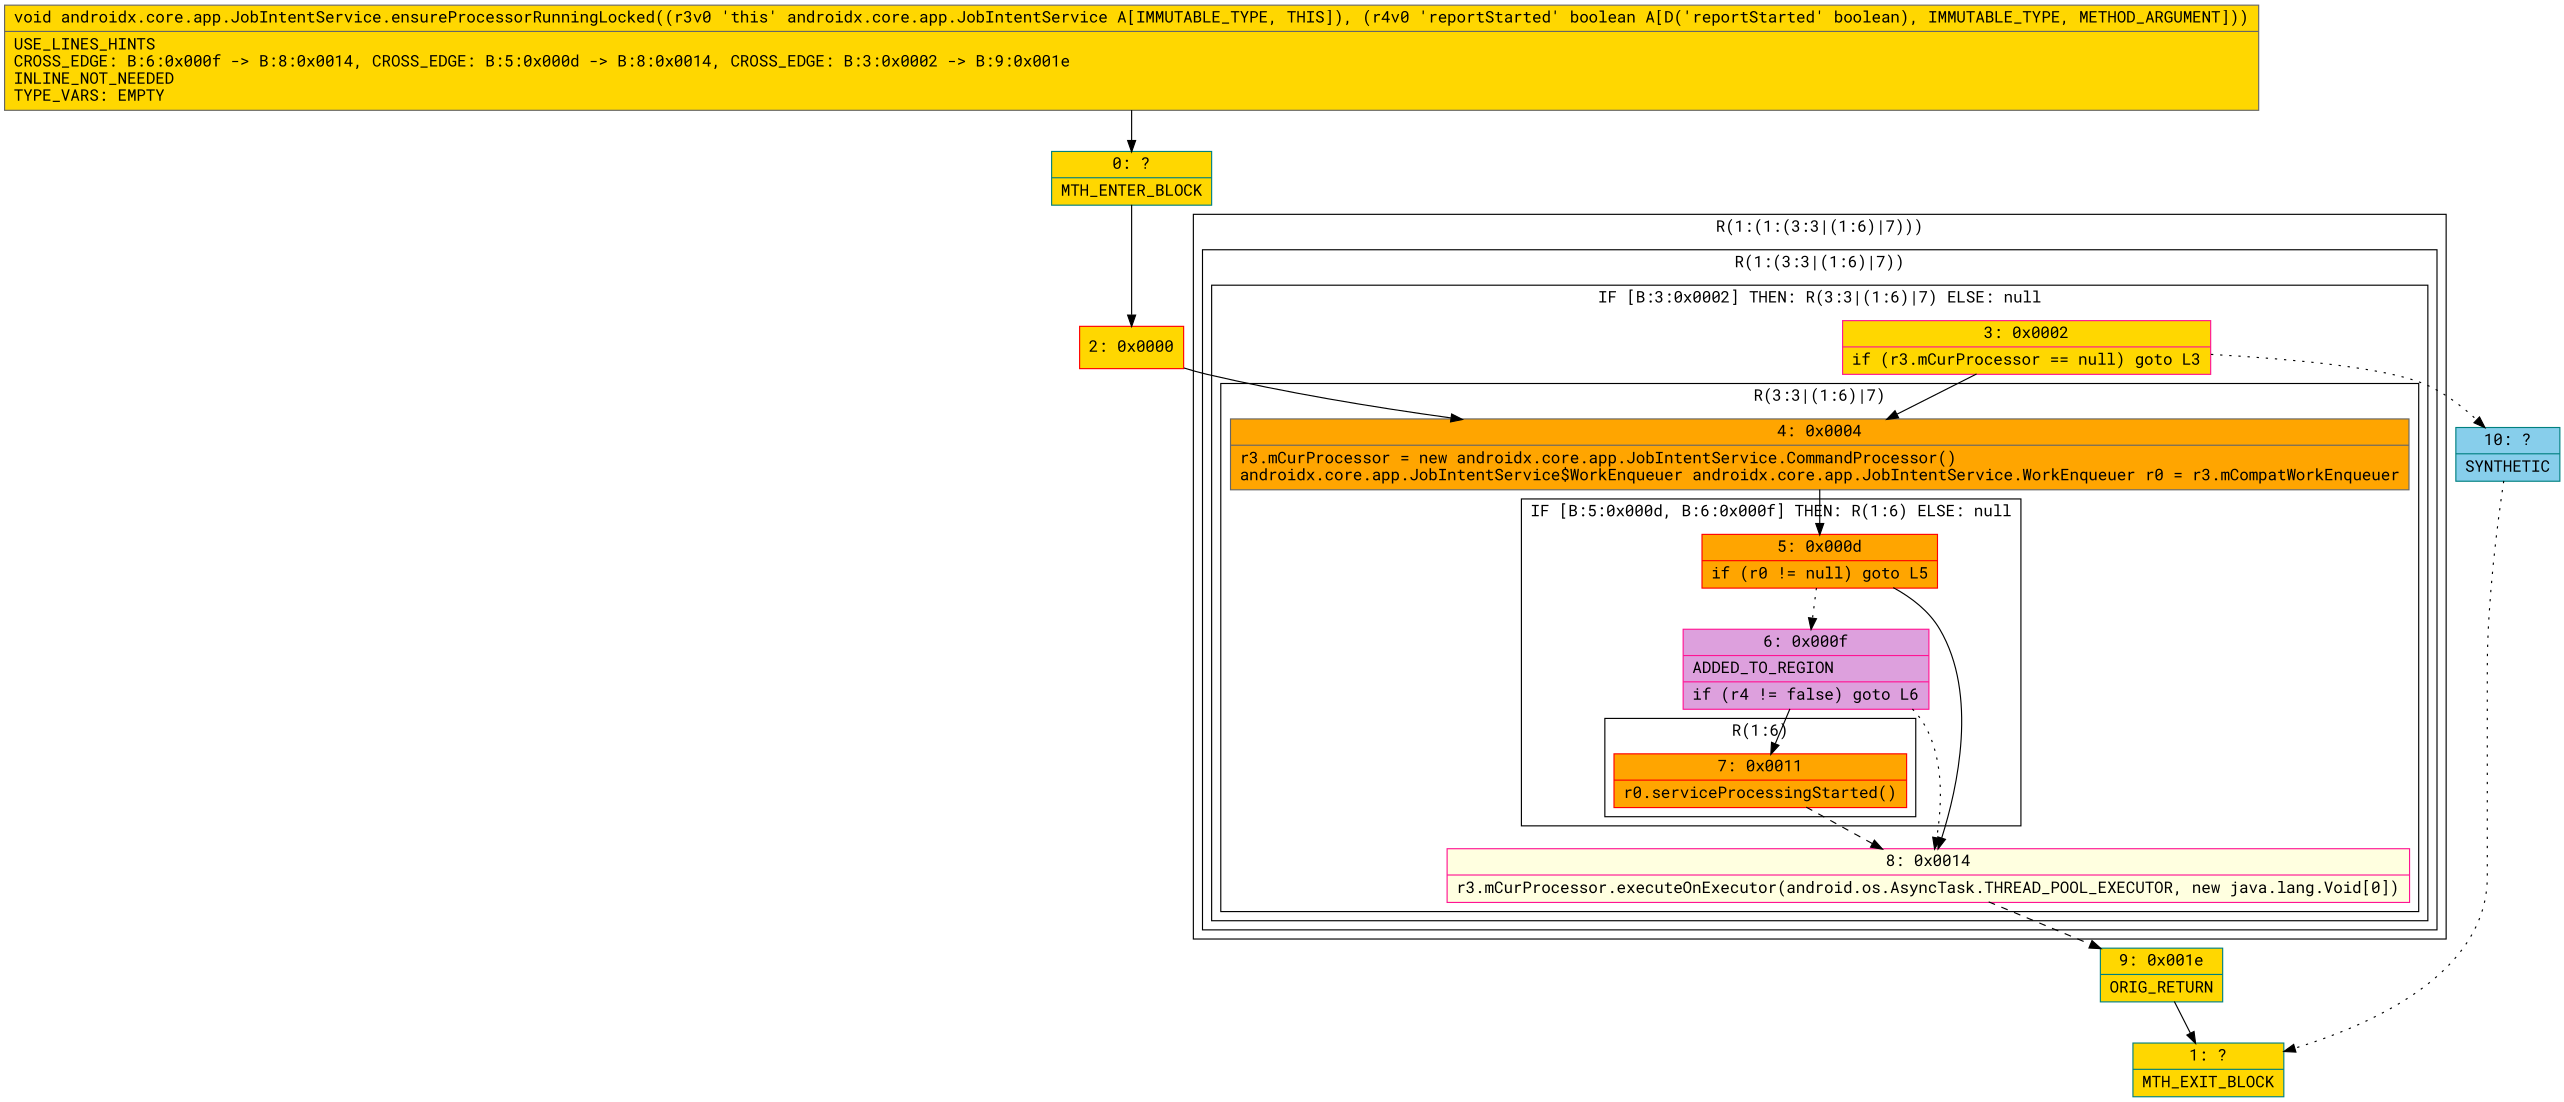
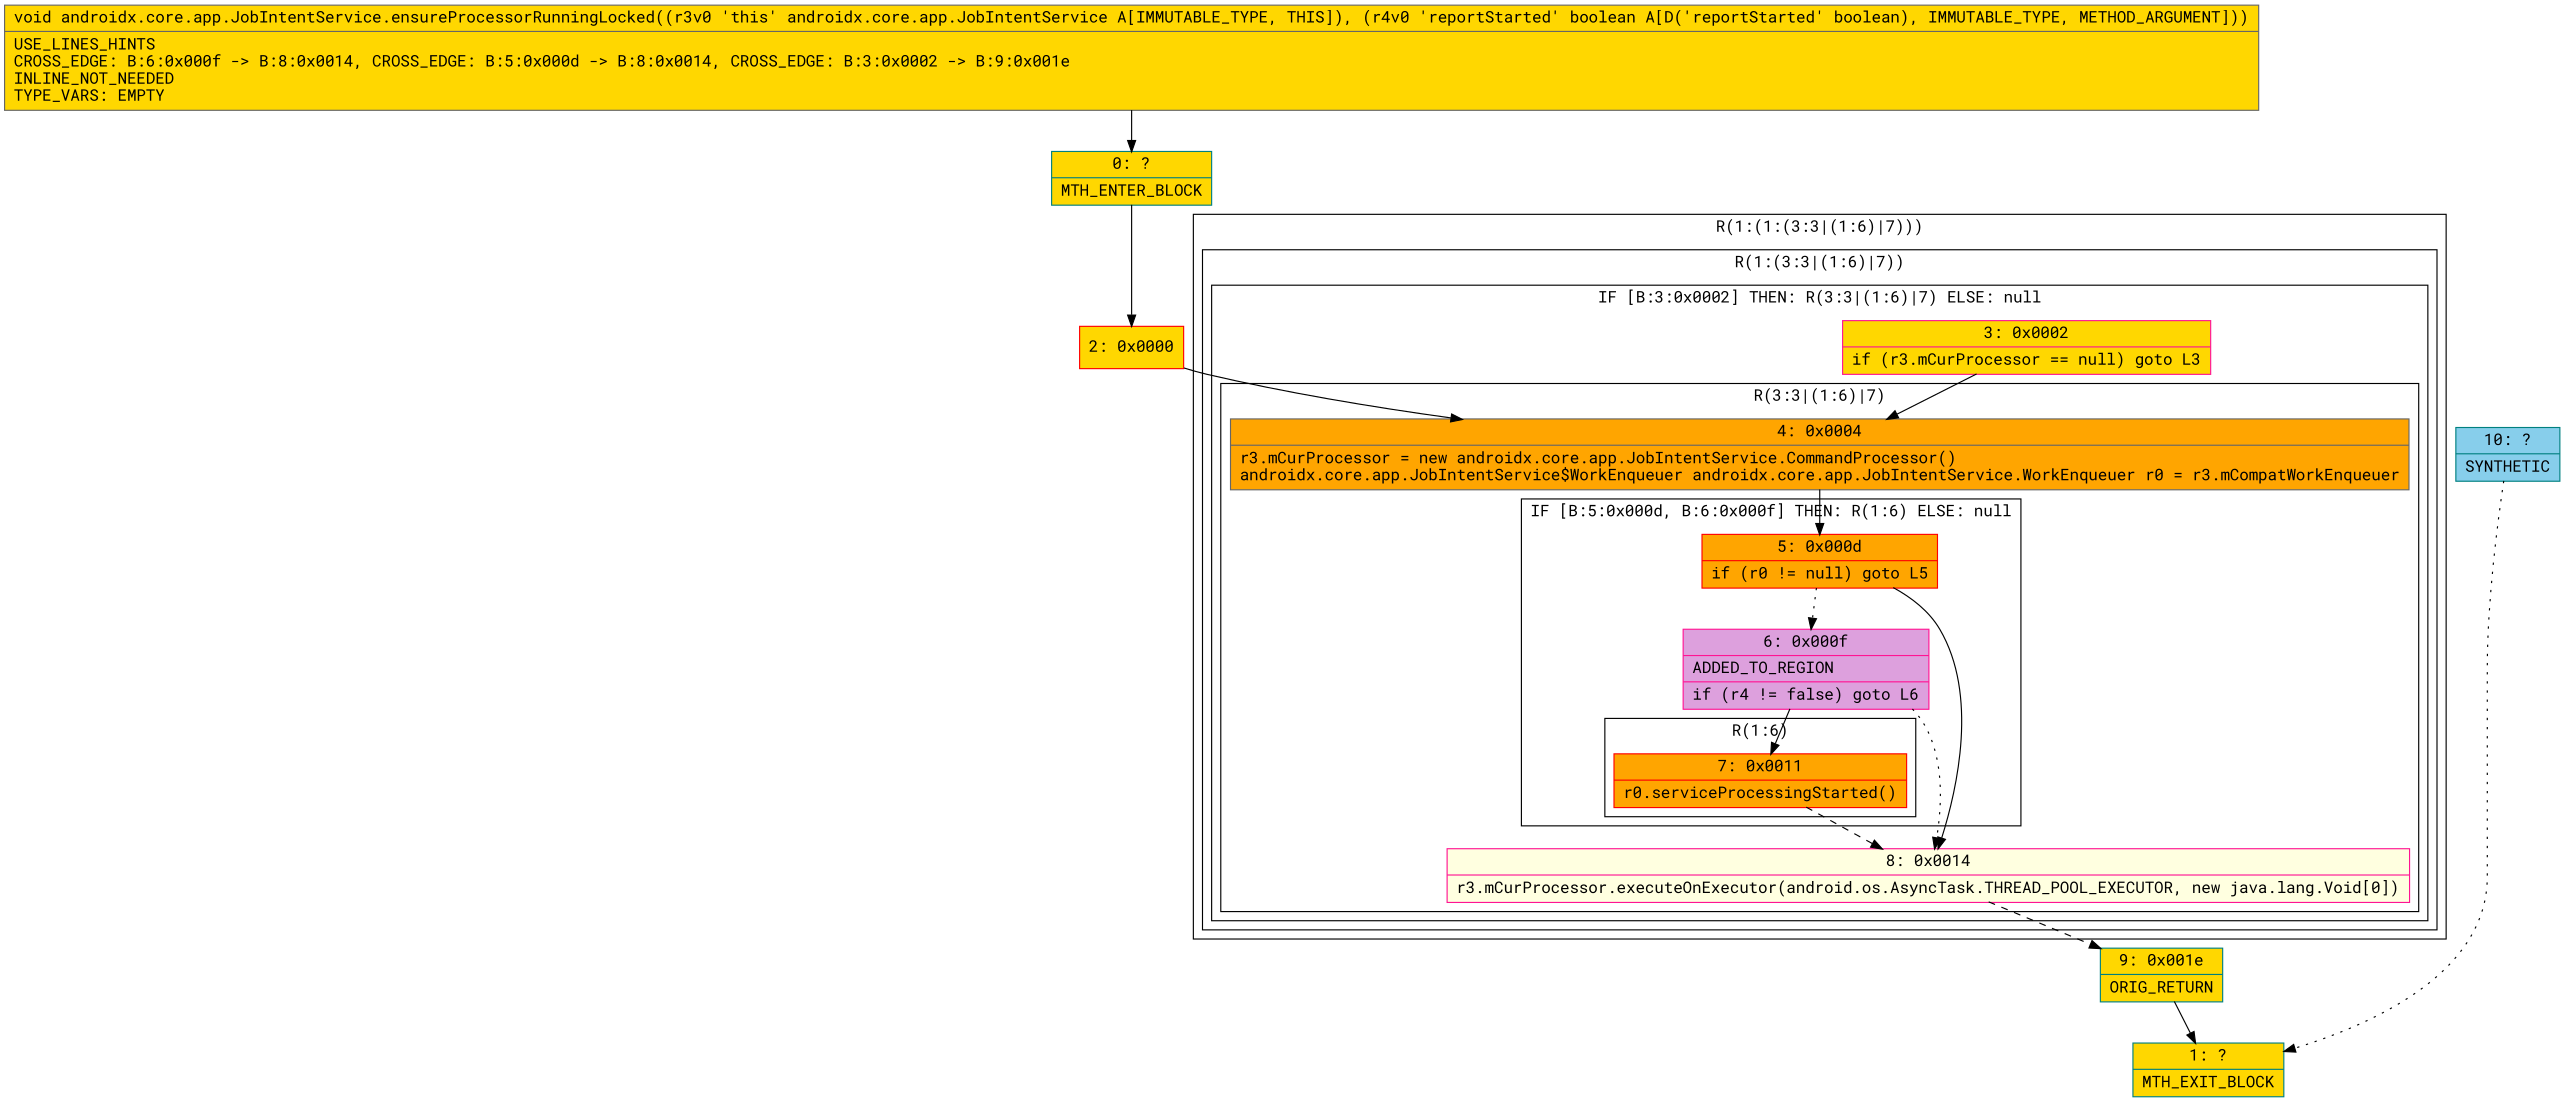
  digraph {
    fontname="Roboto Mono"
    node [color=teal fillcolor=gold fontname="Roboto Mono" shape=record style=filled]
    edge [fontname="Roboto Mono" style=solid]
    n1 [color=red fillcolor=orange label="{7\:\ 0x0011|r0.serviceProcessingStarted()\l}"]
    n2 [color=red fillcolor=orange label="{5\:\ 0x000d|if (r0 != null) goto L5\l}"]
    n3 [color=deeppink fillcolor=plum label="{6\:\ 0x000f|ADDED_TO_REGION\l|if (r4 != false) goto L6\l}"]
    n4 [color=gray40 fillcolor=orange label="{4\:\ 0x0004|r3.mCurProcessor = new androidx.core.app.JobIntentService.CommandProcessor()\landroidx.core.app.JobIntentService$WorkEnqueuer androidx.core.app.JobIntentService.WorkEnqueuer r0 = r3.mCompatWorkEnqueuer\l}"]
    n5 [color=deeppink fillcolor=lightyellow label="{8\:\ 0x0014|r3.mCurProcessor.executeOnExecutor(android.os.AsyncTask.THREAD_POOL_EXECUTOR, new java.lang.Void[0])\l}"]
    n6 [color=deeppink label="{3\:\ 0x0002|if (r3.mCurProcessor == null) goto L3\l}"]
    n7 [label="{9\:\ 0x001e|ORIG_RETURN\l}"]
    n8 [fillcolor=skyblue label="{10\:\ ?|SYNTHETIC\l}"]
    n9 [label="{1\:\ ?|MTH_EXIT_BLOCK\l}"]
    n10 [label="{0\:\ ?|MTH_ENTER_BLOCK\l}"]
    n11 [color=red label="{2\:\ 0x0000}"]
    n12 [color=gray40 label="{void androidx.core.app.JobIntentService.ensureProcessorRunningLocked((r3v0 'this' androidx.core.app.JobIntentService A[IMMUTABLE_TYPE, THIS]), (r4v0 'reportStarted' boolean A[D('reportStarted' boolean), IMMUTABLE_TYPE, METHOD_ARGUMENT]))  | USE_LINES_HINTS\lCROSS_EDGE: B:6:0x000f \-\> B:8:0x0014, CROSS_EDGE: B:5:0x000d \-\> B:8:0x0014, CROSS_EDGE: B:3:0x0002 \-\> B:9:0x001e\lINLINE_NOT_NEEDED\lTYPE_VARS: EMPTY\l}"]
    subgraph cluster_1 {
      label="R(1:(1:(3:3|(1:6)|7)))"
      subgraph cluster_2 {
        label="R(1:(3:3|(1:6)|7))"
        subgraph cluster_3 {
          label="IF [B:3:0x0002] THEN: R(3:3|(1:6)|7) ELSE: null"
          n6
          subgraph cluster_4 {
            label="R(3:3|(1:6)|7)"
            n4
            n5
            subgraph cluster_5 {
              label="IF [B:5:0x000d, B:6:0x000f] THEN: R(1:6) ELSE: null"
              n2
              n3
              subgraph cluster_6 {
                label="R(1:6)"
                n1
              }
            }
          }
        }
      }
    }
    n1 -> n5 [style=dashed]
    n2 -> n3 [style=dotted]
    n2 -> n5
    n3 -> n1
    n3 -> n5 [style=dotted]
    n4 -> n2
    n5 -> n7 [style=dashed]
    n6 -> n4
-   n6 -> n8 [style=dotted]
    n7 -> n9
    n8 -> n9 [style=dotted]
    n10 -> n11
    n11 -> n4
    n12 -> n10
  }
